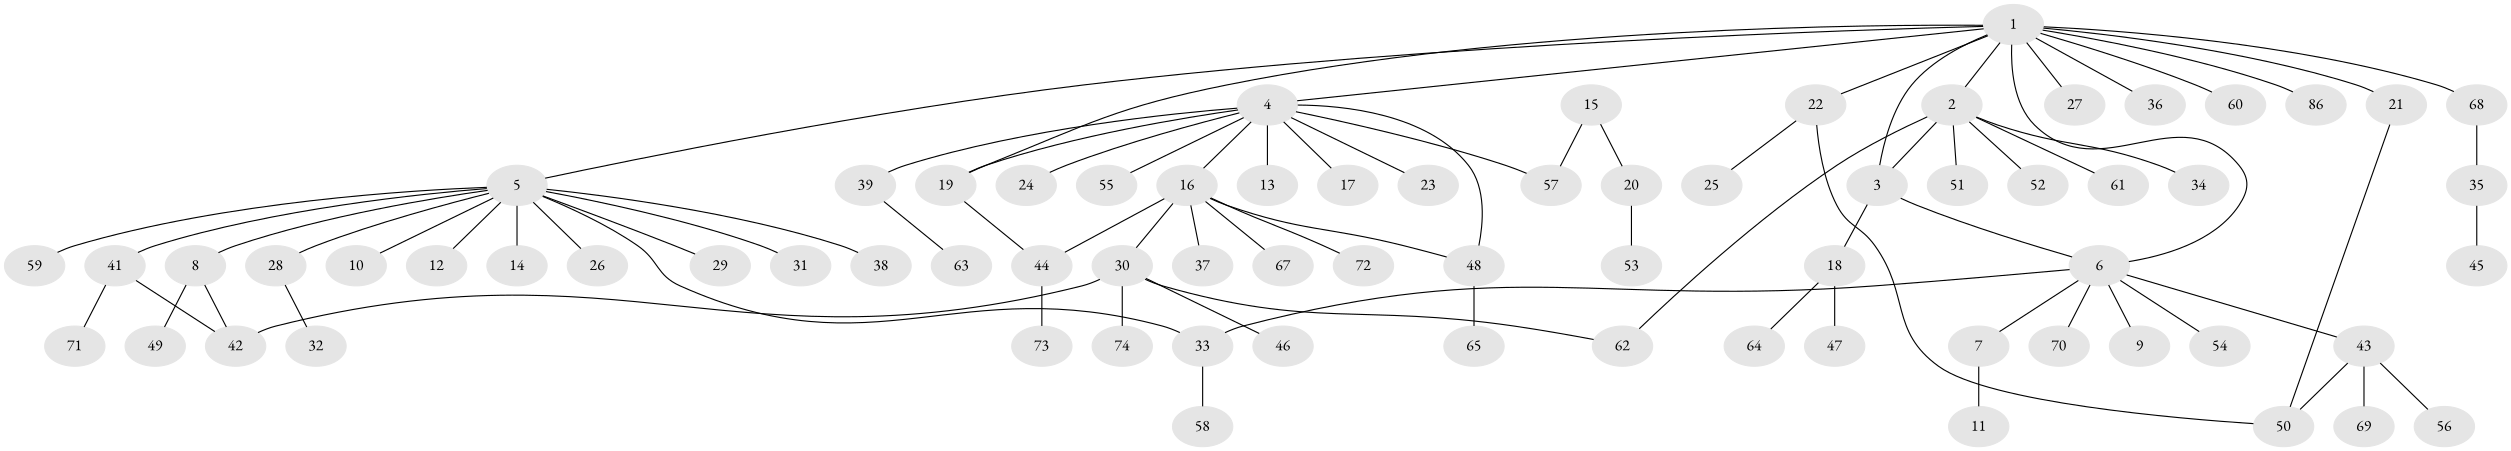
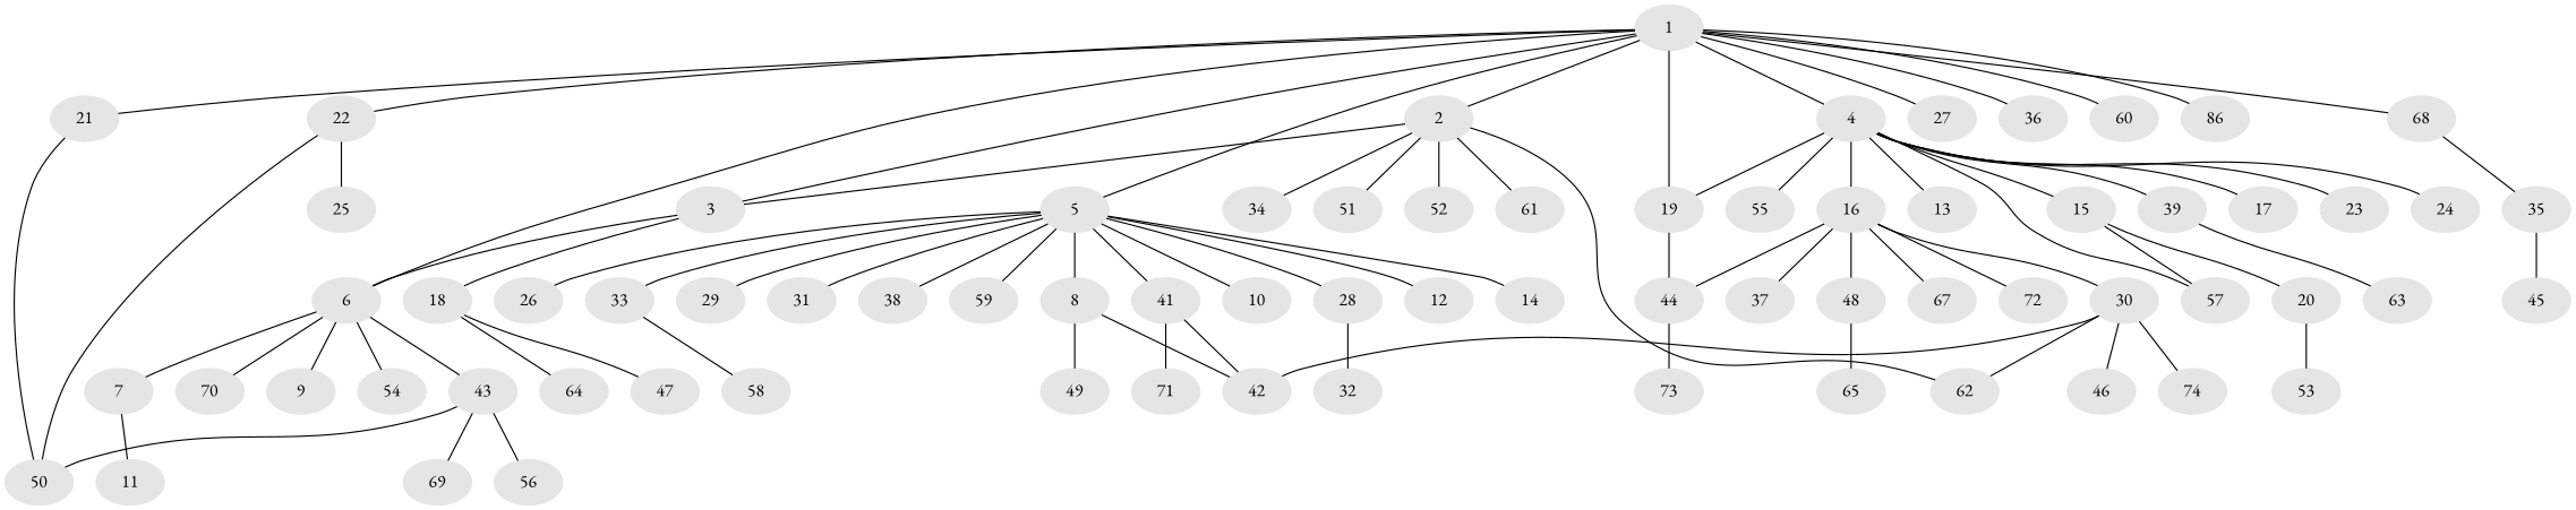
  graph {
    fontname="EB Garamond"
    node [color=gray90 fontname="EB Garamond" style=filled]
    edge [fontname="EB Garamond"]
    1
    2
    3
    4
    5
    6
    19
    21
    22
    27
    36
    60
    n13 [label=86]
    68
    34
    51
    52
    61
    62
    18
    13
    15
    16
    17
    23
    24
    39
    55
    57
    8
    10
    12
    14
    26
    28
    29
    31
    33
    38
    41
    59
    7
    9
    43
    54
    70
    44
    50
    25
    35
    47
    64
    20
    30
    37
    48
    67
    72
    63
    42
    49
    32
    58
    45
    71
    11
    56
    69
    53
    46
    74
    73
    65
    1 -- 2
    1 -- 3
    1 -- 4
    1 -- 5
    1 -- 6
    1 -- 19
    1 -- 21
    1 -- 22
    1 -- 27
    1 -- 36
    1 -- 60
    1 -- n13
    1 -- 68
    2 -- 3
    2 -- 34
    2 -- 51
    2 -- 52
    2 -- 61
    2 -- 62
    3 -- 6
    3 -- 18
    4 -- 19
    4 -- 13
-   4 -- 48
+   4 -- 15
    4 -- 16
    4 -- 17
    4 -- 23
    4 -- 24
    4 -- 39
    4 -- 55
    4 -- 57
    5 -- 8
    5 -- 10
    5 -- 12
    5 -- 14
    5 -- 26
    5 -- 28
    5 -- 29
    5 -- 31
    5 -- 33
    5 -- 38
    5 -- 41
    5 -- 59
-   6 -- 33
    6 -- 7
    6 -- 9
    6 -- 43
    6 -- 54
    6 -- 70
    19 -- 44
    21 -- 50
    22 -- 50
    22 -- 25
    68 -- 35
    18 -- 47
    18 -- 64
    15 -- 57
    15 -- 20
    16 -- 44
    16 -- 30
    16 -- 37
    16 -- 48
    16 -- 67
    16 -- 72
    39 -- 63
    8 -- 42
    8 -- 49
    28 -- 32
    33 -- 58
    41 -- 42
    41 -- 71
    7 -- 11
    43 -- 50
    43 -- 56
    43 -- 69
    44 -- 73
    35 -- 45
    20 -- 53
    30 -- 62
    30 -- 42
    30 -- 46
    30 -- 74
    48 -- 65
  }
